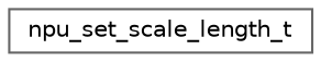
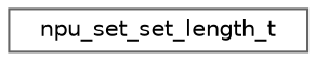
  digraph {
    rankdir=LR
-   n1 [color=grey40 fillcolor=white fontname=Helvetica fontsize=10 height=0.2 label=npu_set_scale_length_t shape=box style=filled width=0.4]
+   n1 [color=grey40 fillcolor=white fontname=Helvetica fontsize=10 height=0.2 label=npu_set_set_length_t shape=box style=filled width=0.4]
  }
